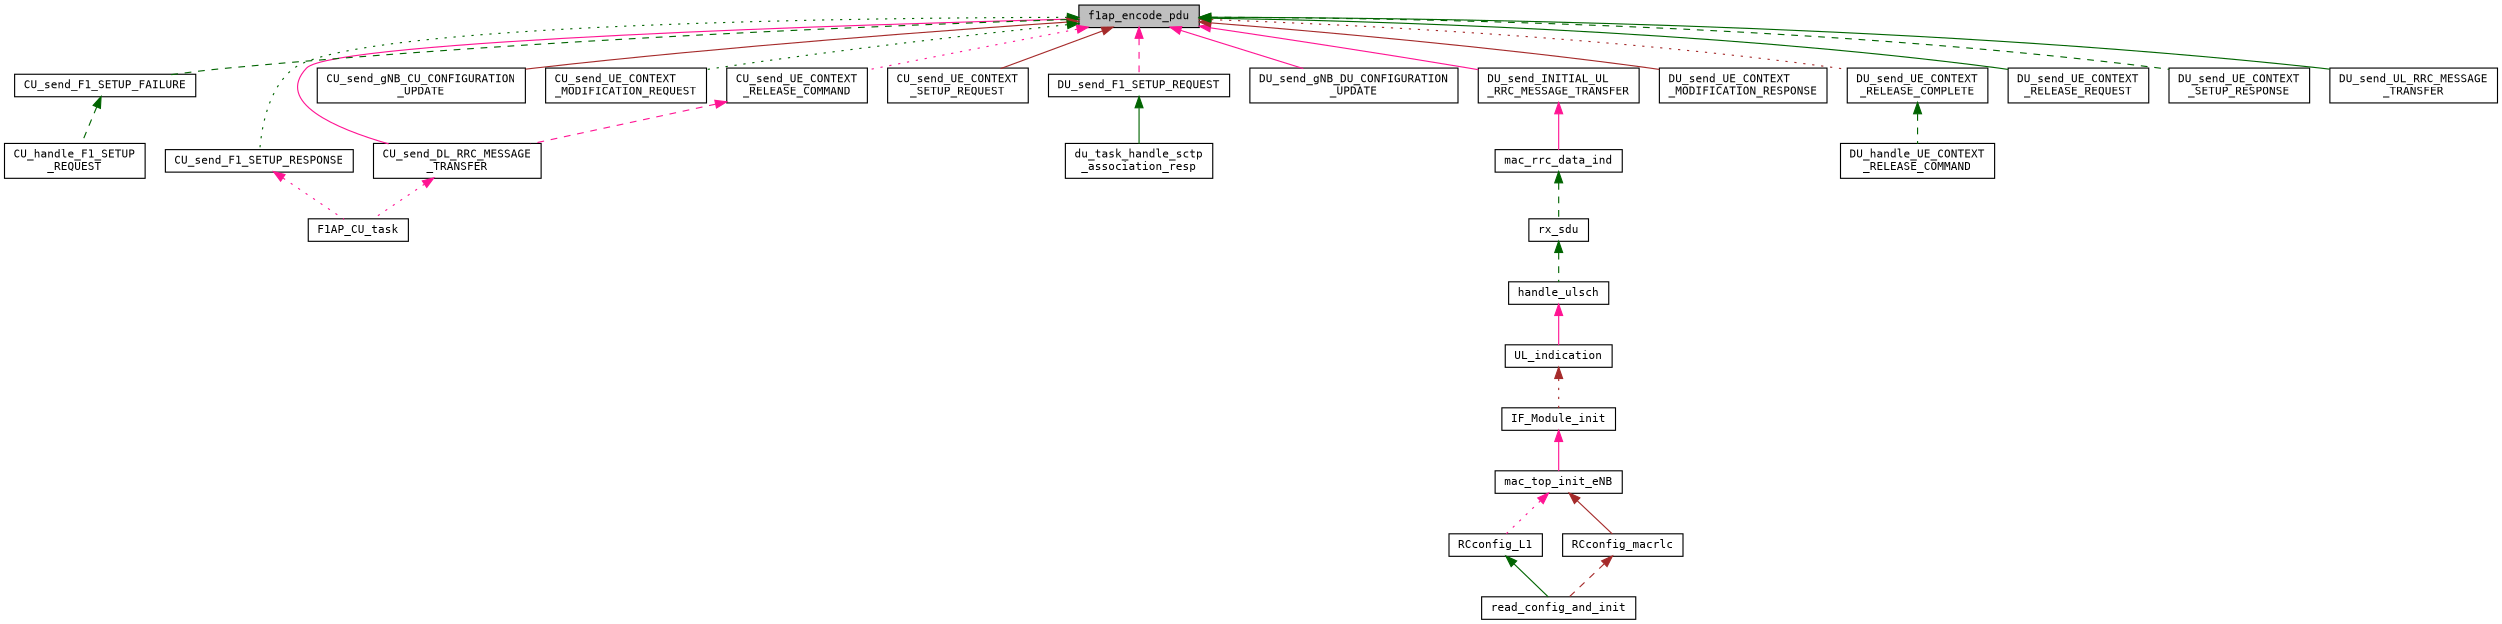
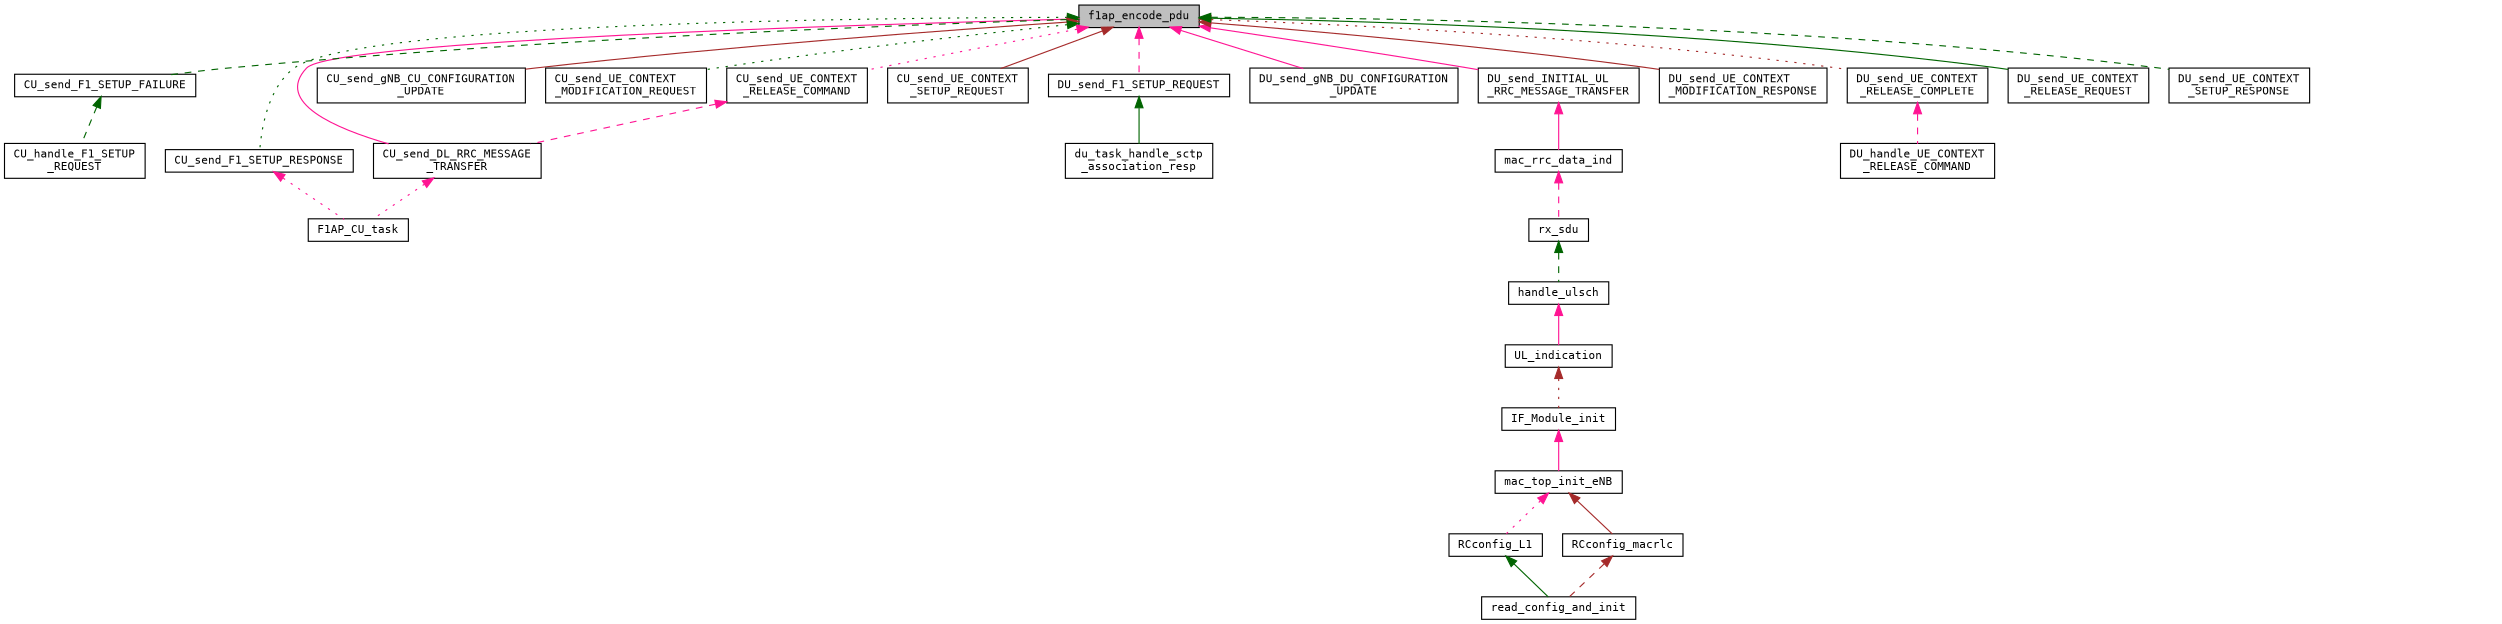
  digraph {
    fontname="DejaVu Sans Mono"
    rankdir=TB
    node [color=black fillcolor=white fontname="DejaVu Sans Mono" fontsize=10 shape=record style=filled]
    edge [color=deeppink dir=back fontname="DejaVu Sans Mono" fontsize=10 labelfontname=Helvetica labelfontsize=10 style=solid]
    n1 [fillcolor=grey75 fontcolor=black height=0.2 label=f1ap_encode_pdu width=0.4]
    n2 [height=0.2 label="CU_send_DL_RRC_MESSAGE\l_TRANSFER" width=0.4]
    n3 [height=0.2 label=CU_send_F1_SETUP_FAILURE width=0.4]
    n4 [height=0.2 label=CU_send_F1_SETUP_RESPONSE width=0.4]
    n5 [height=0.2 label="CU_send_gNB_CU_CONFIGURATION\l_UPDATE" width=0.4]
    n6 [height=0.2 label="CU_send_UE_CONTEXT\l_MODIFICATION_REQUEST" width=0.4]
    n7 [height=0.2 label="CU_send_UE_CONTEXT\l_RELEASE_COMMAND" width=0.4]
    n8 [height=0.2 label="CU_send_UE_CONTEXT\l_SETUP_REQUEST" width=0.4]
    n9 [height=0.2 label=DU_send_F1_SETUP_REQUEST width=0.4]
    n10 [height=0.2 label="DU_send_gNB_DU_CONFIGURATION\l_UPDATE" width=0.4]
    n11 [height=0.2 label="DU_send_INITIAL_UL\l_RRC_MESSAGE_TRANSFER" width=0.4]
    n12 [height=0.2 label="DU_send_UE_CONTEXT\l_MODIFICATION_RESPONSE" width=0.4]
    n13 [height=0.2 label="DU_send_UE_CONTEXT\l_RELEASE_COMPLETE" width=0.4]
    n14 [height=0.2 label="DU_send_UE_CONTEXT\l_RELEASE_REQUEST" width=0.4]
    n15 [height=0.2 label="DU_send_UE_CONTEXT\l_SETUP_RESPONSE" width=0.4]
-   n16 [height=0.2 label="DU_send_UL_RRC_MESSAGE\l_TRANSFER" width=0.4]
    n17 [height=0.2 label=F1AP_CU_task width=0.4]
    n18 [height=0.2 label="CU_handle_F1_SETUP\l_REQUEST" width=0.4]
    n19 [height=0.2 label="du_task_handle_sctp\l_association_resp" width=0.4]
    n20 [height=0.2 label=mac_rrc_data_ind width=0.4]
    n21 [height=0.2 label="DU_handle_UE_CONTEXT\l_RELEASE_COMMAND" width=0.4]
    n22 [height=0.2 label=rx_sdu width=0.4]
    n23 [height=0.2 label=handle_ulsch width=0.4]
    n24 [height=0.2 label=UL_indication width=0.4]
    n25 [height=0.2 label=IF_Module_init width=0.4]
    n26 [height=0.2 label=mac_top_init_eNB width=0.4]
    n27 [height=0.2 label=RCconfig_L1 width=0.4]
    n28 [height=0.2 label=RCconfig_macrlc width=0.4]
    n29 [height=0.2 label=read_config_and_init width=0.4]
    n1 -> n2
    n1 -> n3 [color=darkgreen style=dashed]
    n1 -> n4 [color=darkgreen style=dotted]
    n1 -> n5 [color=brown]
    n1 -> n6 [color=darkgreen style=dotted]
    n1 -> n7 [style=dotted]
    n1 -> n8 [color=brown]
    n1 -> n9 [style=dashed]
    n1 -> n10
    n1 -> n11
    n1 -> n12 [color=brown]
    n1 -> n13 [color=brown style=dotted]
    n1 -> n14 [color=darkgreen]
    n1 -> n15 [color=darkgreen style=dashed]
-   n1 -> n16 [color=darkgreen]
    n2 -> n17 [style=dotted]
    n3 -> n18 [color=darkgreen style=dashed]
    n4 -> n17 [style=dotted]
    n7 -> n2 [style=dashed]
    n9 -> n19 [color=darkgreen]
    n11 -> n20
-   n13 -> n21 [color=darkgreen style=dashed]
-   n20 -> n22 [color=darkgreen style=dashed]
+   n13 -> n21 [style=dashed]
+   n20 -> n22 [style=dashed]
    n22 -> n23 [color=darkgreen style=dashed]
    n23 -> n24
    n24 -> n25 [color=brown style=dotted]
    n25 -> n26
    n26 -> n27 [style=dotted]
    n26 -> n28 [color=brown]
    n27 -> n29 [color=darkgreen]
    n28 -> n29 [color=brown style=dashed]
  }
